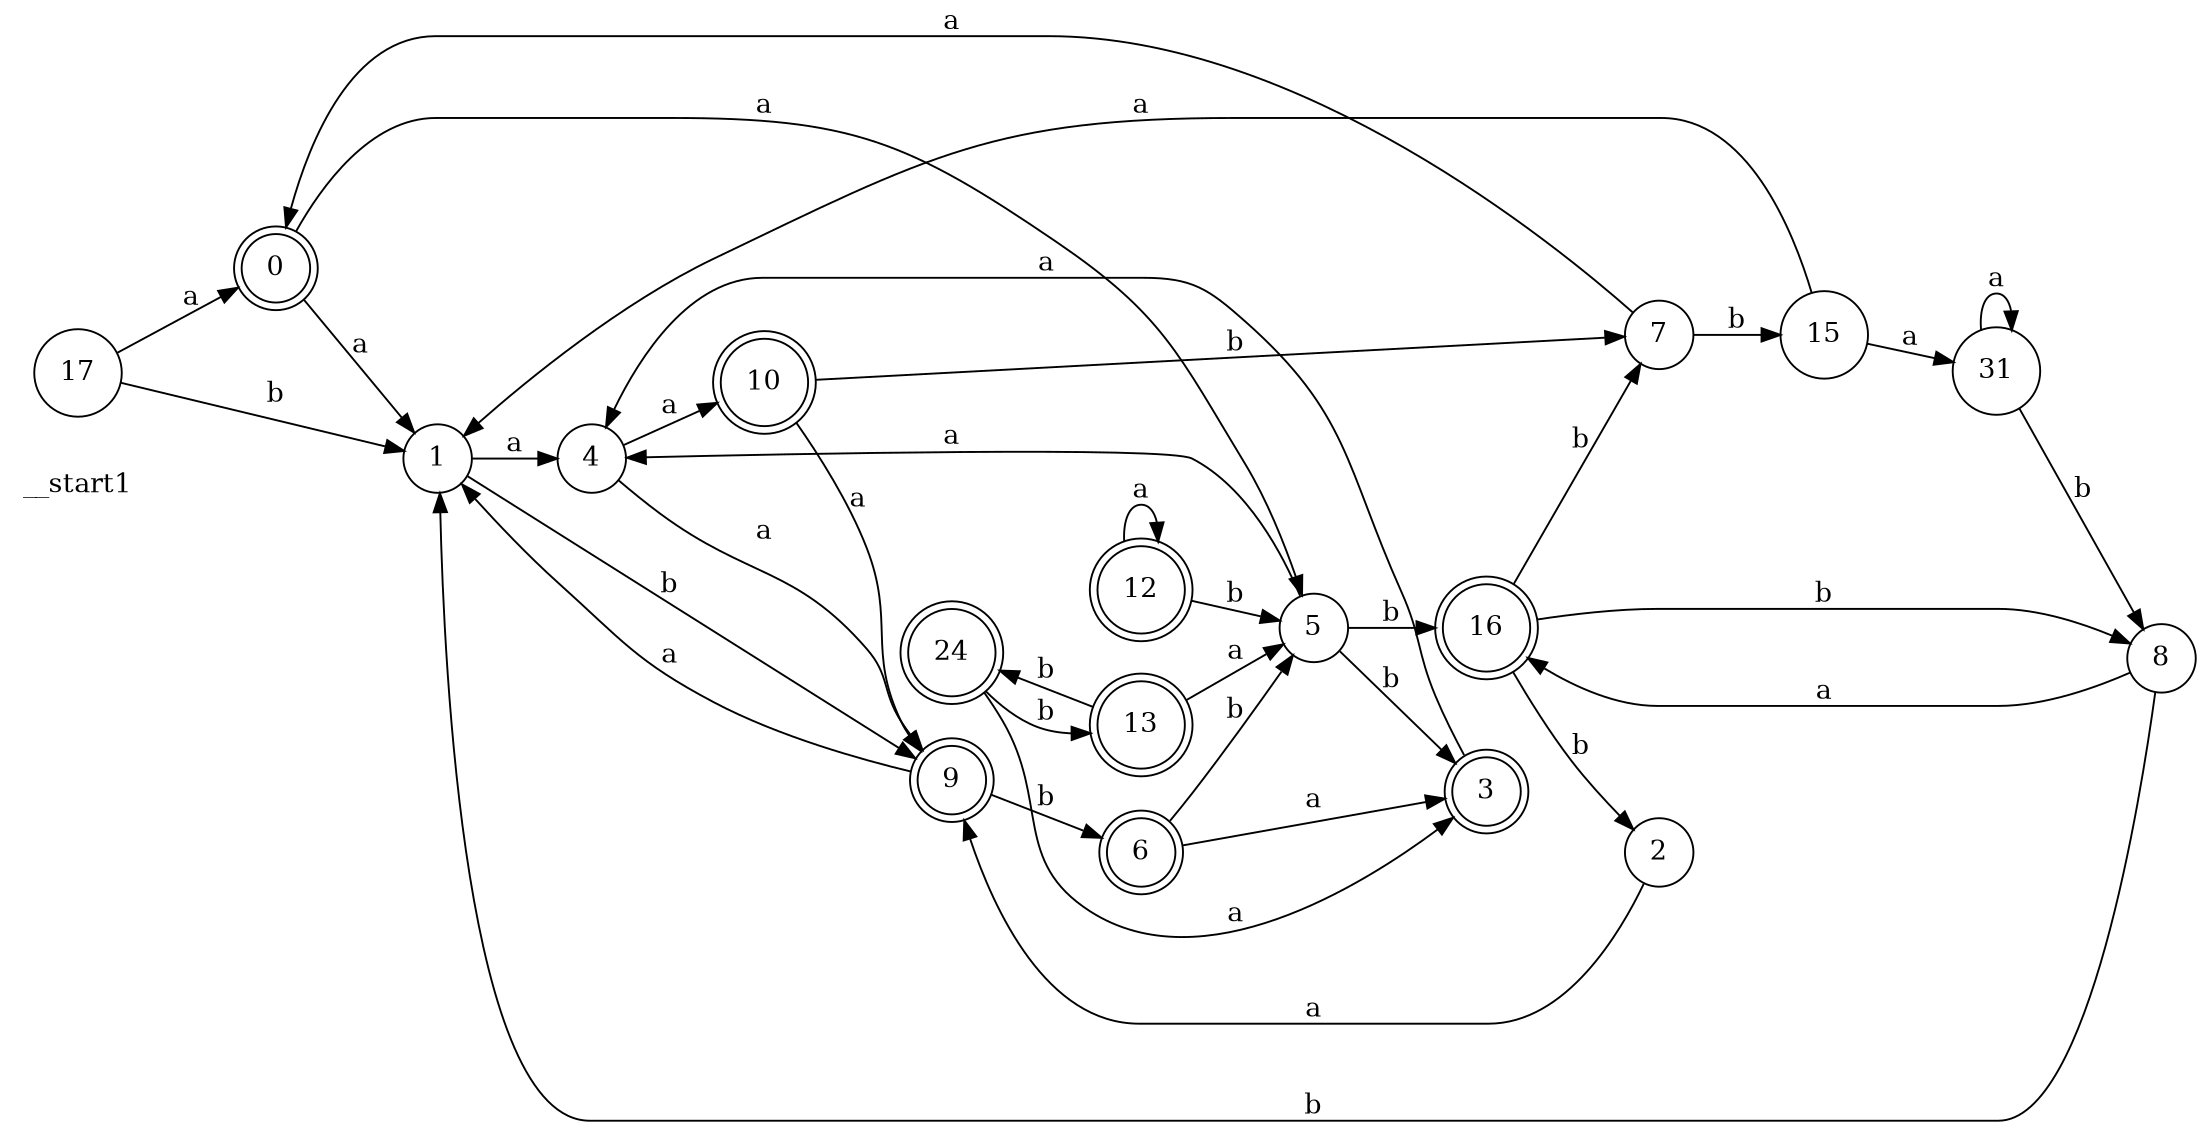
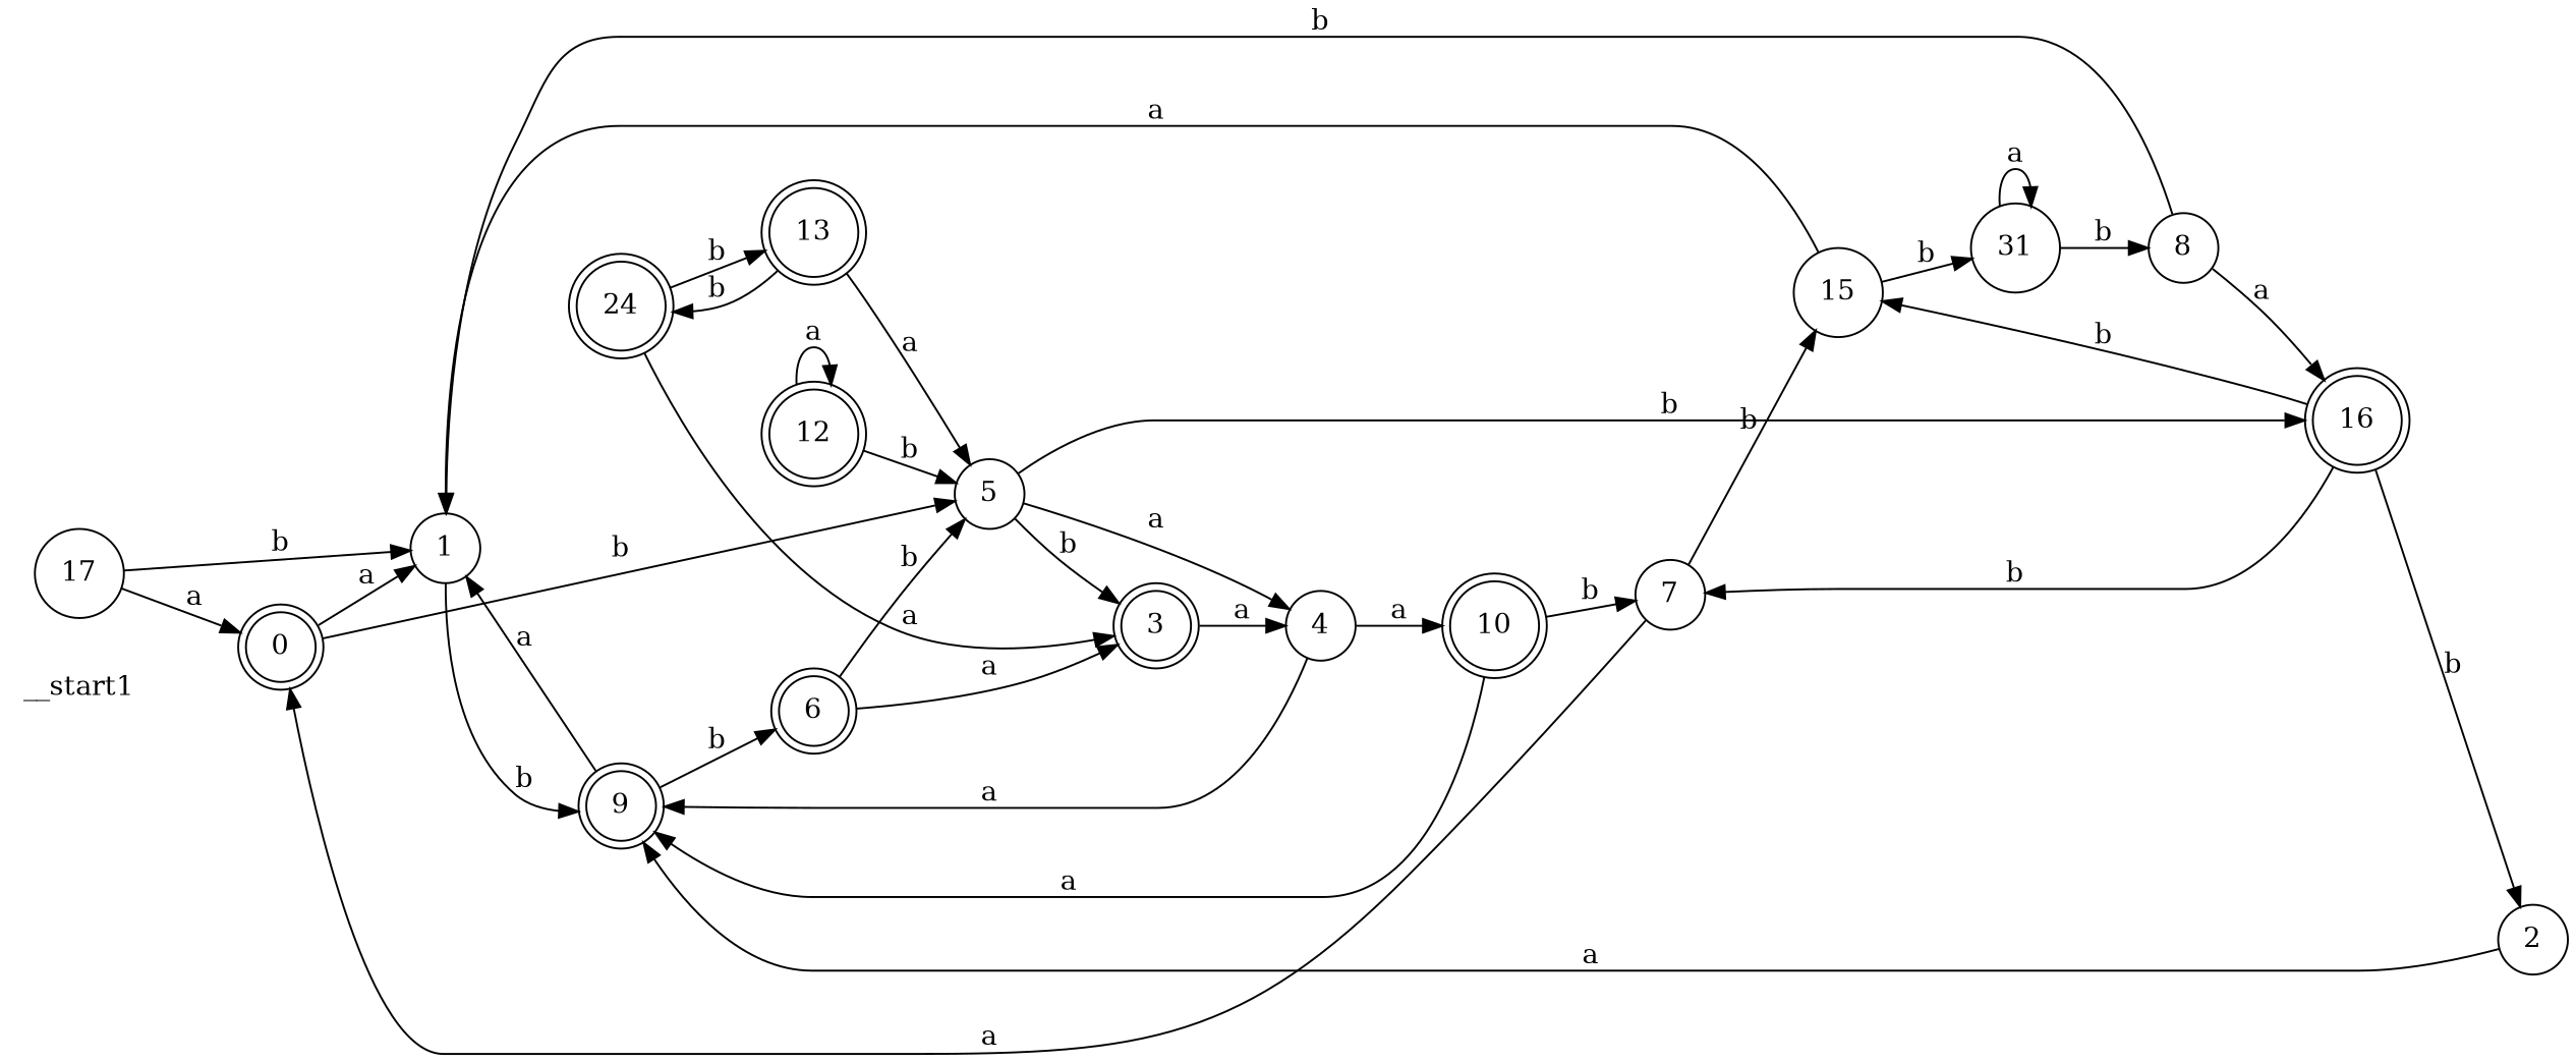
  digraph {
    rankdir=LR
    node [shape=doublecircle color=black fillcolor=white style="rounded,filled"]
    n1 [label=__start1 shape=none color="" fillcolor="" style=""]
    n2 [label=0]
    n3 [label=1 shape=circle style=filled]
    n4 [label=5 shape=circle style=filled]
    n5 [label=4 shape=circle style=filled]
    n6 [label=9]
    n7 [label=16]
    n8 [label=3]
    n9 [label=10]
    n10 [label=6]
    n11 [label=2 shape=circle style=filled]
    n12 [label=7 shape=circle style=filled]
    n13 [label=8 shape=circle style=filled]
    n14 [label=15 shape=circle style=filled]
    n15 [label=31 shape=circle style=filled]
    n16 [label=12]
    n17 [label=13]
    n18 [label=24]
    n19 [label=17 shape=circle style=filled]
    n2 -> n3 [label=a]
-   n2 -> n4 [label=a]
-   n3 -> n5 [label=a]
+   n2 -> n4 [label=b]
    n3 -> n6 [label=b]
    n4 -> n5 [label=a]
    n4 -> n7 [label=b]
    n4 -> n8 [label=b]
    n5 -> n6 [label=a]
    n5 -> n9 [label=a]
    n6 -> n3 [label=a]
    n6 -> n10 [label=b]
    n7 -> n11 [label=b]
    n7 -> n12 [label=b]
-   n7 -> n13 [label=b]
+   n7 -> n14 [label=b]
    n8 -> n5 [label=a]
    n9 -> n6 [label=a]
    n9 -> n12 [label=b]
    n10 -> n4 [label=b]
    n10 -> n8 [label=a]
    n11 -> n6 [label=a]
    n12 -> n2 [label=a]
    n12 -> n14 [label=b]
    n13 -> n3 [label=b]
    n13 -> n7 [label=a]
    n14 -> n3 [label=a]
-   n14 -> n15 [label=a]
+   n14 -> n15 [label=b]
    n15 -> n13 [label=b]
    n15 -> n15 [label=a]
    n16 -> n4 [label=b]
    n16 -> n16 [label=a]
    n17 -> n4 [label=a]
    n17 -> n18 [label=b]
    n18 -> n8 [label=a]
    n18 -> n17 [label=b]
    n19 -> n2 [label=a]
    n19 -> n3 [label=b]
  }
